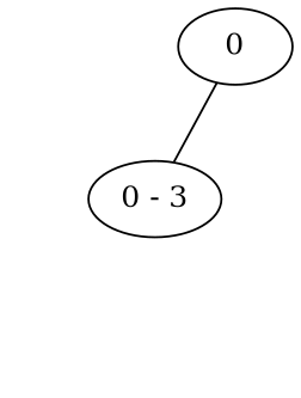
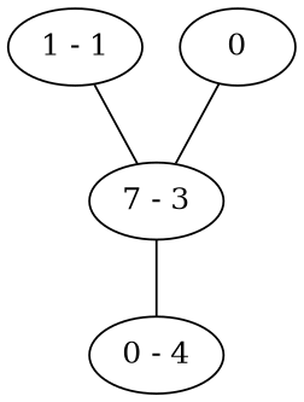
  graph {
-   n2 [label="0 - 3"]
+   n1 [label="1 - 1"]
+   n2 [label="7 - 3"]
    0
+   n4 [label="0 - 4"]
+   n1 -- n2
+   n2 -- n4
    0 -- n2
  }
